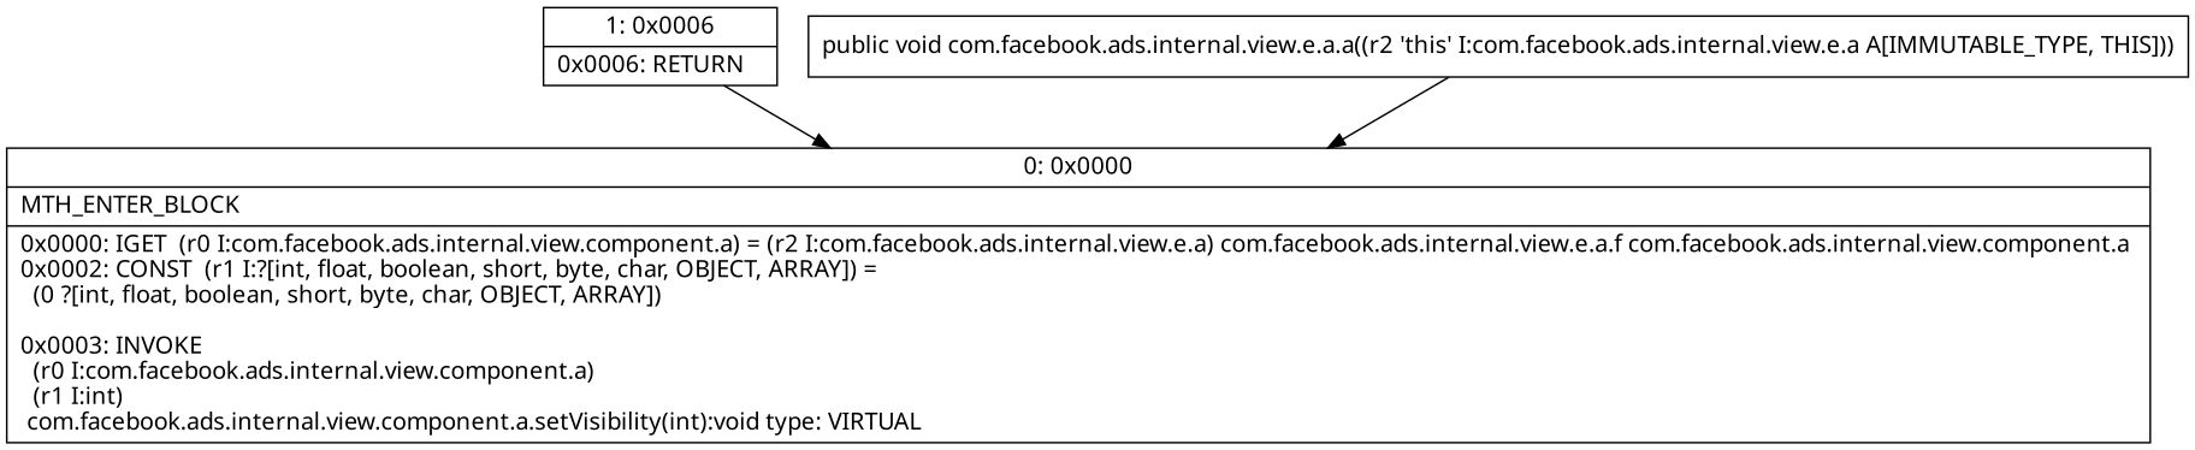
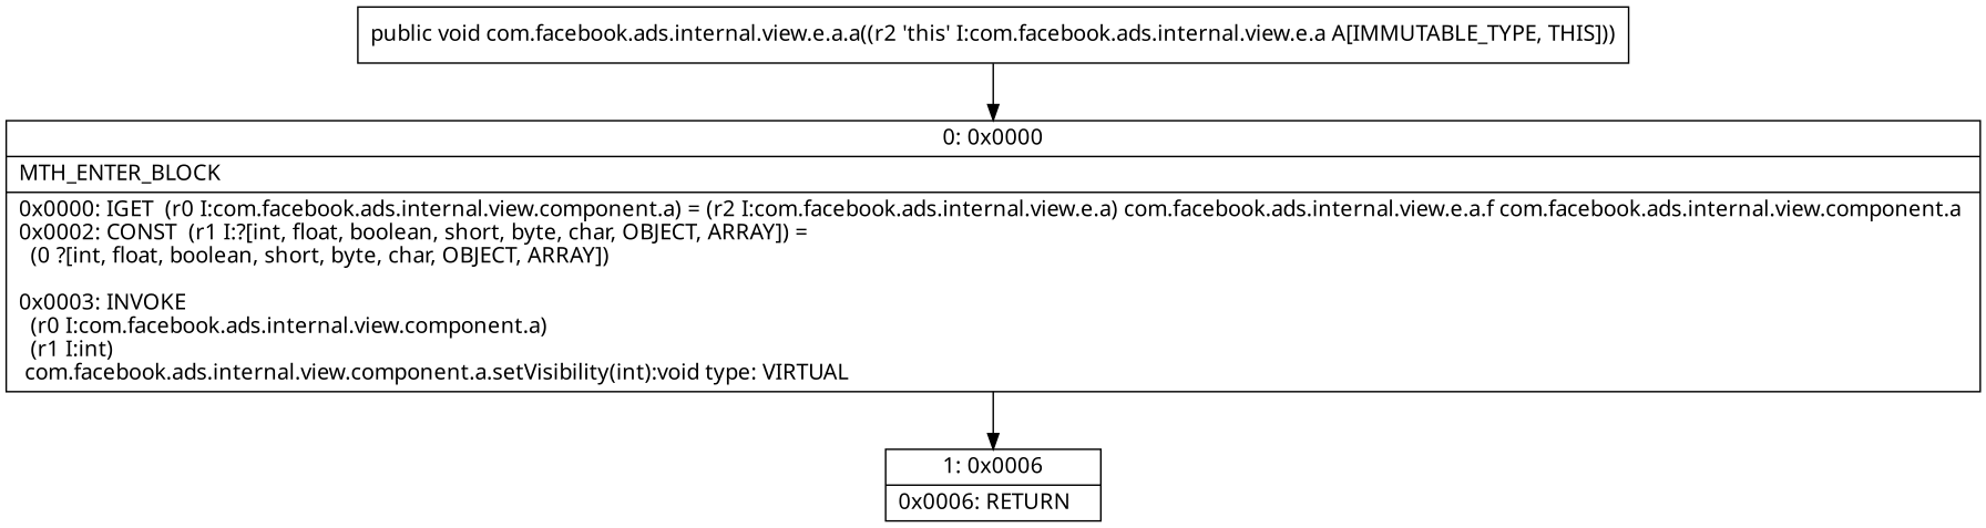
  digraph {
    fontname="Noto Sans"
    node [shape=record fontname="Noto Sans"]
    edge [fontname="Noto Sans"]
    n1 [label="{0\:\ 0x0000|MTH_ENTER_BLOCK\l|0x0000: IGET  (r0 I:com.facebook.ads.internal.view.component.a) = (r2 I:com.facebook.ads.internal.view.e.a) com.facebook.ads.internal.view.e.a.f com.facebook.ads.internal.view.component.a \l0x0002: CONST  (r1 I:?[int, float, boolean, short, byte, char, OBJECT, ARRAY]) = \l  (0 ?[int, float, boolean, short, byte, char, OBJECT, ARRAY])\l \l0x0003: INVOKE  \l  (r0 I:com.facebook.ads.internal.view.component.a)\l  (r1 I:int)\l com.facebook.ads.internal.view.component.a.setVisibility(int):void type: VIRTUAL \l}"]
    n2 [label="{1\:\ 0x0006|0x0006: RETURN   \l}"]
    n3 [label="{public void com.facebook.ads.internal.view.e.a.a((r2 'this' I:com.facebook.ads.internal.view.e.a A[IMMUTABLE_TYPE, THIS])) }"]
-   n2 -> n1
+   n1 -> n2
    n3 -> n1
  }
